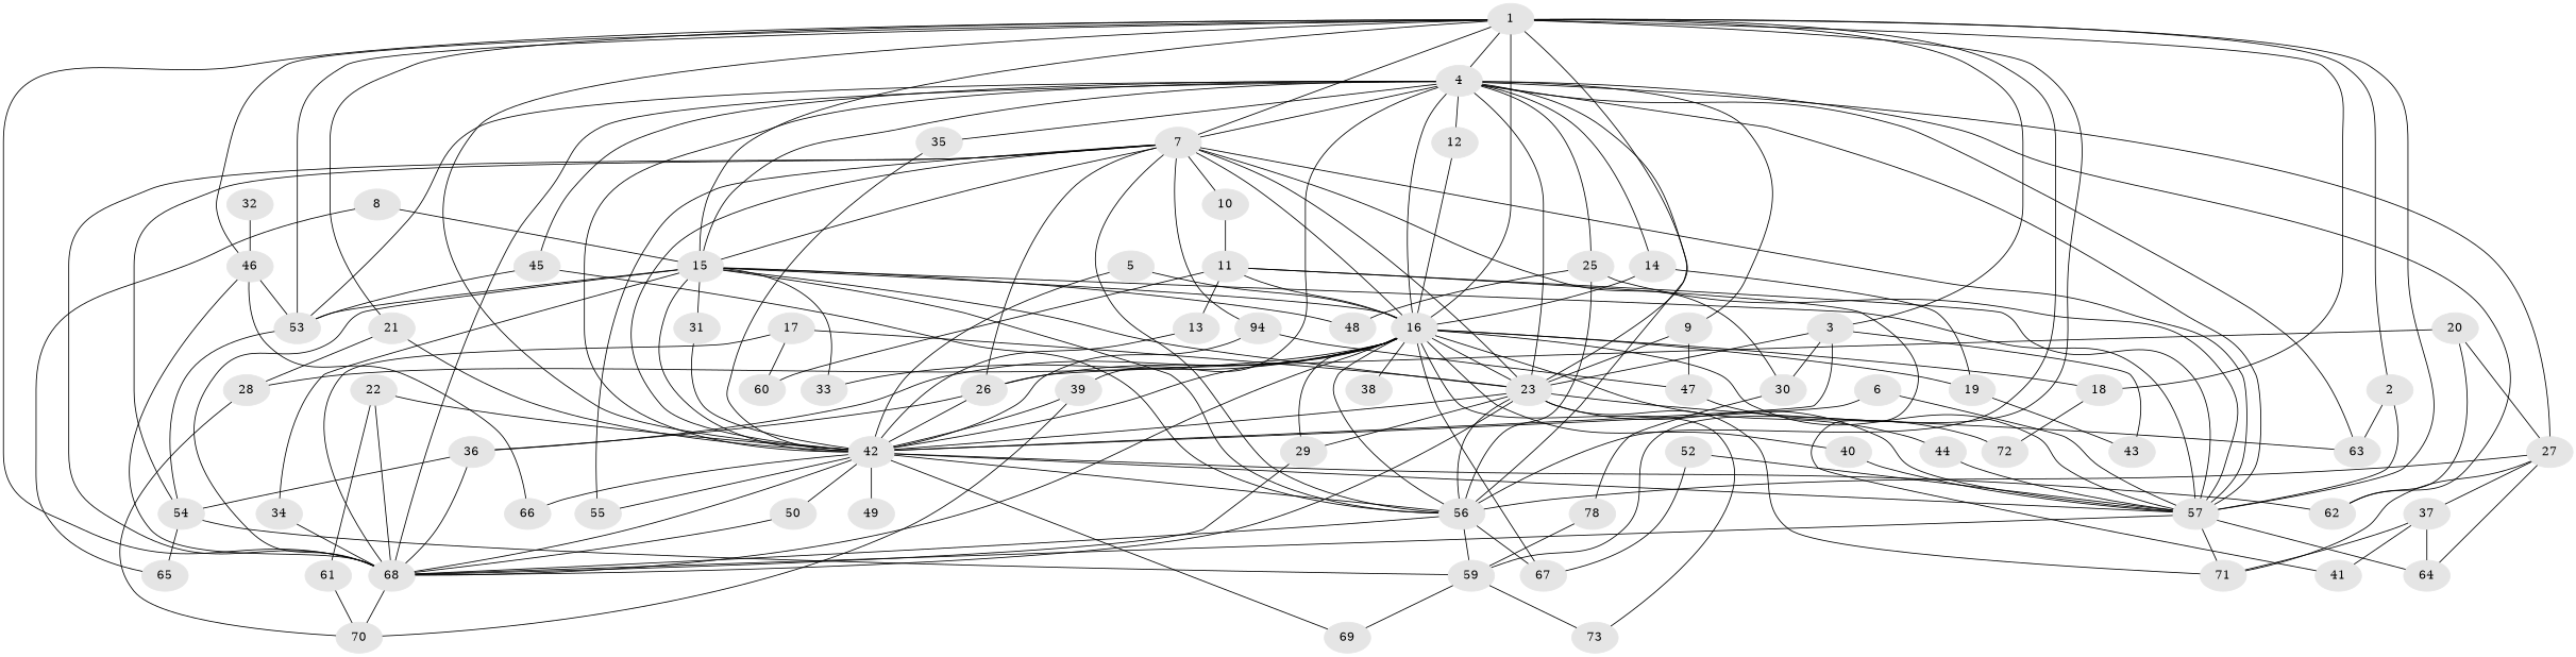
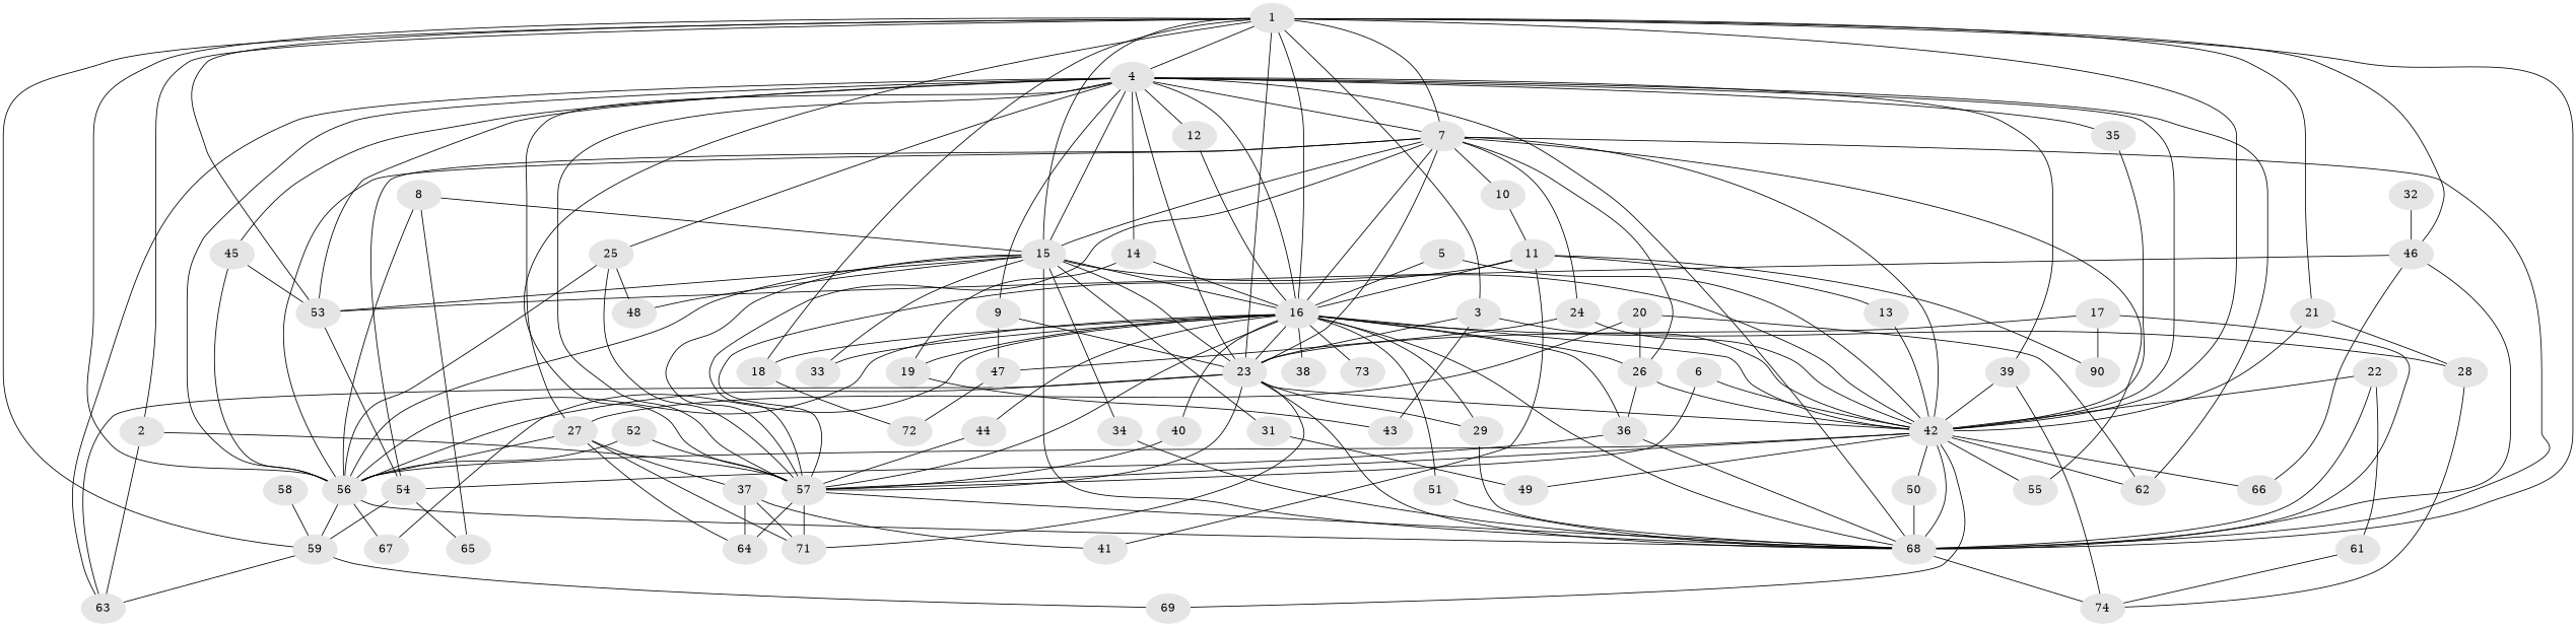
  graph {
    node [color=gray90 style=filled]
    edge [weight=1.0]
    1
    2
    3
    4
    7
    15
    16
    18
    21
    23
    42
    46
    53
    56
    57
    59
    68
    63
-   30
    43
    9
    12
    14
    25
    27
    35
    39
    45
    62
    10
-   24 [label=94]
+   24
    26
    54
    55
    31
    33
    34
    48
    19
    28
    29
    36
    38
    40
    44
+   51
    67
    73
    72
    71
    49
    50
    66
    69
    64
-   70
-   58 [label=78]
+   70 [label=74]
+   58
    47
    37
    5
    6
    11
    65
    8
    13
    41
-   60
+   60 [label=90]
    17
    20
    22
    61
    32
    52
    1 -- 2
    1 -- 3
    1 -- 4
    1 -- 7
    1 -- 15
    1 -- 16 [weight=2.0]
    1 -- 18
    1 -- 21
    1 -- 23
    1 -- 42
    1 -- 46
    1 -- 53
    1 -- 56 [weight=2.0]
    1 -- 57
    1 -- 59
    1 -- 68 [weight=2.0]
    2 -- 57
    2 -- 63
    3 -- 23
    3 -- 42
-   3 -- 30
    3 -- 43
    4 -- 7 [weight=2.0]
    4 -- 15
    4 -- 16
    4 -- 23
    4 -- 42
    4 -- 53
    4 -- 56
    4 -- 57
    4 -- 68
    4 -- 63
    4 -- 9
    4 -- 12
    4 -- 14
    4 -- 25
    4 -- 27 [weight=2.0]
    4 -- 35
    4 -- 39
    4 -- 45
    4 -- 62
    7 -- 15
    7 -- 16
    7 -- 23
    7 -- 42 [weight=2.0]
    7 -- 56
    7 -- 57 [weight=2.0]
    7 -- 68 [weight=2.0]
-   7 -- 30
    7 -- 10
    7 -- 24
    7 -- 26
    7 -- 54
    7 -- 55
    15 -- 16
    15 -- 23 [weight=2.0]
    15 -- 42
    15 -- 53
    15 -- 56
    15 -- 57
    15 -- 68
    15 -- 31
    15 -- 33
    15 -- 34
    15 -- 48
    16 -- 18
    16 -- 23 [weight=2.0]
    16 -- 42
    16 -- 56
    16 -- 57
    16 -- 68
    16 -- 26
    16 -- 33
    16 -- 19
    16 -- 28
    16 -- 29
    16 -- 36
    16 -- 38
    16 -- 40
    16 -- 44
+   16 -- 51
    16 -- 67
    16 -- 73
    18 -- 72
    21 -- 42
    21 -- 28
    23 -- 42
    23 -- 56
    23 -- 57
    23 -- 68
    23 -- 63
    23 -- 29
    23 -- 71
    42 -- 56
    42 -- 57
    42 -- 68
    42 -- 62
    42 -- 55
    42 -- 49
    42 -- 50
    42 -- 66
    42 -- 69
    46 -- 53
    46 -- 68
    46 -- 66
    53 -- 54
    56 -- 59
    56 -- 68
    56 -- 67
    57 -- 68
    57 -- 71
    57 -- 64
-   59 -- 73
+   59 -- 63
    59 -- 69
    68 -- 70
-   30 -- 58
    9 -- 23
    9 -- 47
    12 -- 16
    14 -- 16
    14 -- 19
    25 -- 56
    25 -- 57
    25 -- 48
    27 -- 56
    27 -- 71
    27 -- 64
    27 -- 37
    35 -- 42
    39 -- 42
    39 -- 70
    45 -- 53
    45 -- 56
    10 -- 11
    24 -- 42
    24 -- 47
    26 -- 42
    26 -- 36
    54 -- 59
    54 -- 65
-   31 -- 42
+   31 -- 49
    34 -- 68
    19 -- 43
    28 -- 70
    29 -- 68
    36 -- 68
    36 -- 54
    40 -- 57
    44 -- 57
+   51 -- 68
    50 -- 68
    58 -- 59
    47 -- 72
    37 -- 71
    37 -- 64
    37 -- 41
    5 -- 16
    5 -- 42 [weight=2.0]
    6 -- 42
    6 -- 57
    11 -- 16
    11 -- 57
    11 -- 13
    11 -- 41
    11 -- 60
    8 -- 15
+   8 -- 56
    8 -- 65
    13 -- 42
    17 -- 23
    17 -- 68
    17 -- 60
    20 -- 27
    20 -- 62
    20 -- 26
    22 -- 42
    22 -- 68 [weight=2.0]
    22 -- 61
    61 -- 70
    32 -- 46
-   52 -- 67
+   52 -- 56
    52 -- 57
  }
